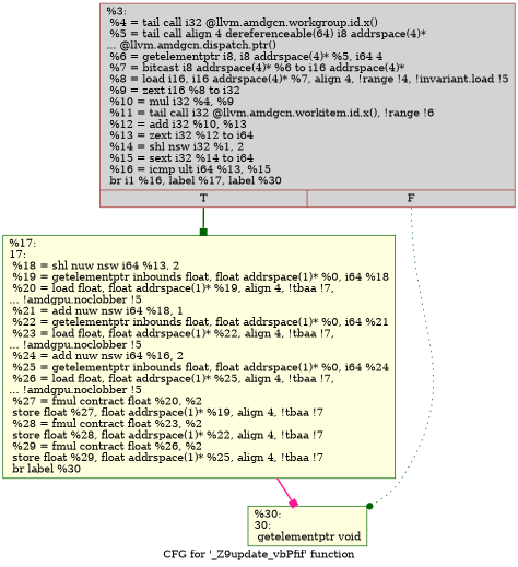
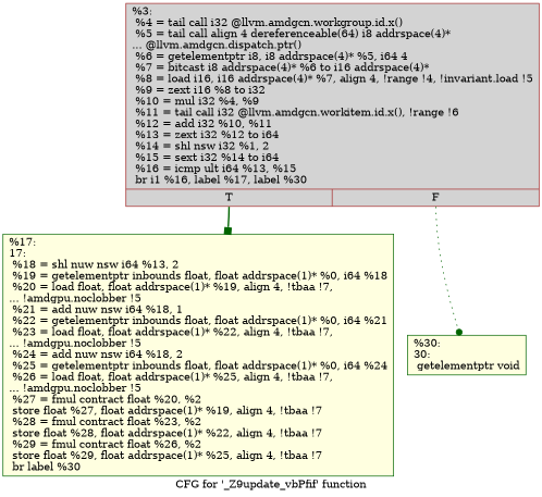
  digraph {
    label="CFG for '_Z9update_vbPfif' function"
    node [color=darkgreen fillcolor=lightyellow shape=record style=filled]
    edge [arrowhead=box color=darkgreen style=bold]
-   n1 [color=brown fillcolor=lightgrey label="{%3:\l  %4 = tail call i32 @llvm.amdgcn.workgroup.id.x()\l  %5 = tail call align 4 dereferenceable(64) i8 addrspace(4)*\l... @llvm.amdgcn.dispatch.ptr()\l  %6 = getelementptr i8, i8 addrspace(4)* %5, i64 4\l  %7 = bitcast i8 addrspace(4)* %6 to i16 addrspace(4)*\l  %8 = load i16, i16 addrspace(4)* %7, align 4, !range !4, !invariant.load !5\l  %9 = zext i16 %8 to i32\l  %10 = mul i32 %4, %9\l  %11 = tail call i32 @llvm.amdgcn.workitem.id.x(), !range !6\l  %12 = add i32 %10, %13\l  %13 = zext i32 %12 to i64\l  %14 = shl nsw i32 %1, 2\l  %15 = sext i32 %14 to i64\l  %16 = icmp ult i64 %13, %15\l  br i1 %16, label %17, label %30\l|{<s0>T|<s1>F}}"]
-   n2 [label="{%17:\l17:                                               \l  %18 = shl nuw nsw i64 %13, 2\l  %19 = getelementptr inbounds float, float addrspace(1)* %0, i64 %18\l  %20 = load float, float addrspace(1)* %19, align 4, !tbaa !7,\l... !amdgpu.noclobber !5\l  %21 = add nuw nsw i64 %18, 1\l  %22 = getelementptr inbounds float, float addrspace(1)* %0, i64 %21\l  %23 = load float, float addrspace(1)* %22, align 4, !tbaa !7,\l... !amdgpu.noclobber !5\l  %24 = add nuw nsw i64 %16, 2\l  %25 = getelementptr inbounds float, float addrspace(1)* %0, i64 %24\l  %26 = load float, float addrspace(1)* %25, align 4, !tbaa !7,\l... !amdgpu.noclobber !5\l  %27 = fmul contract float %20, %2\l  store float %27, float addrspace(1)* %19, align 4, !tbaa !7\l  %28 = fmul contract float %23, %2\l  store float %28, float addrspace(1)* %22, align 4, !tbaa !7\l  %29 = fmul contract float %26, %2\l  store float %29, float addrspace(1)* %25, align 4, !tbaa !7\l  br label %30\l}"]
+   n1 [color=brown fillcolor=lightgrey label="{%3:\l  %4 = tail call i32 @llvm.amdgcn.workgroup.id.x()\l  %5 = tail call align 4 dereferenceable(64) i8 addrspace(4)*\l... @llvm.amdgcn.dispatch.ptr()\l  %6 = getelementptr i8, i8 addrspace(4)* %5, i64 4\l  %7 = bitcast i8 addrspace(4)* %6 to i16 addrspace(4)*\l  %8 = load i16, i16 addrspace(4)* %7, align 4, !range !4, !invariant.load !5\l  %9 = zext i16 %8 to i32\l  %10 = mul i32 %4, %9\l  %11 = tail call i32 @llvm.amdgcn.workitem.id.x(), !range !6\l  %12 = add i32 %10, %11\l  %13 = zext i32 %12 to i64\l  %14 = shl nsw i32 %1, 2\l  %15 = sext i32 %14 to i64\l  %16 = icmp ult i64 %13, %15\l  br i1 %16, label %17, label %30\l|{<s0>T|<s1>F}}"]
+   n2 [label="{%17:\l17:                                               \l  %18 = shl nuw nsw i64 %13, 2\l  %19 = getelementptr inbounds float, float addrspace(1)* %0, i64 %18\l  %20 = load float, float addrspace(1)* %19, align 4, !tbaa !7,\l... !amdgpu.noclobber !5\l  %21 = add nuw nsw i64 %18, 1\l  %22 = getelementptr inbounds float, float addrspace(1)* %0, i64 %21\l  %23 = load float, float addrspace(1)* %22, align 4, !tbaa !7,\l... !amdgpu.noclobber !5\l  %24 = add nuw nsw i64 %18, 2\l  %25 = getelementptr inbounds float, float addrspace(1)* %0, i64 %24\l  %26 = load float, float addrspace(1)* %25, align 4, !tbaa !7,\l... !amdgpu.noclobber !5\l  %27 = fmul contract float %20, %2\l  store float %27, float addrspace(1)* %19, align 4, !tbaa !7\l  %28 = fmul contract float %23, %2\l  store float %28, float addrspace(1)* %22, align 4, !tbaa !7\l  %29 = fmul contract float %26, %2\l  store float %29, float addrspace(1)* %25, align 4, !tbaa !7\l  br label %30\l}"]
    n3 [label="{%30:\l30:                                               \l  getelementptr void\l}"]
    n1 -> n2 [tailport=s0]
    n1 -> n3 [arrowhead=dot style=dotted tailport=s1]
-   n2 -> n3 [color=deeppink]
  }
